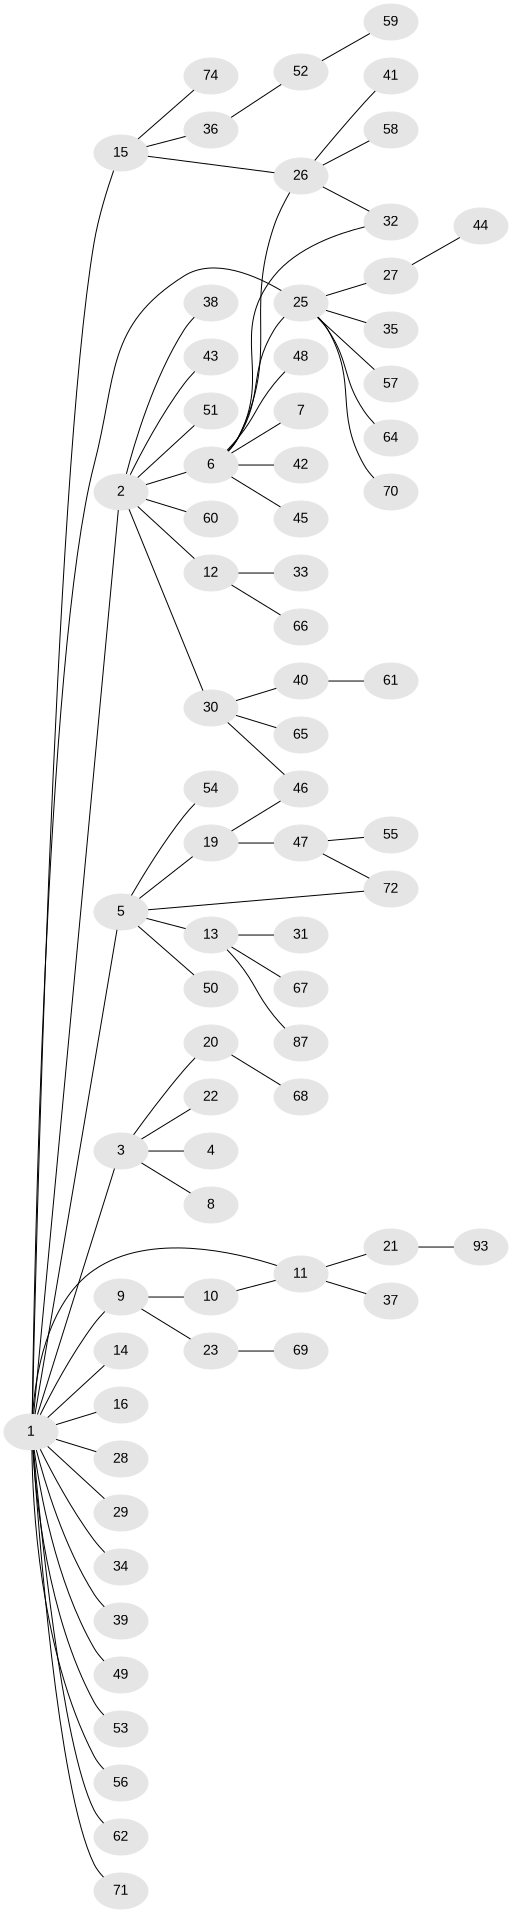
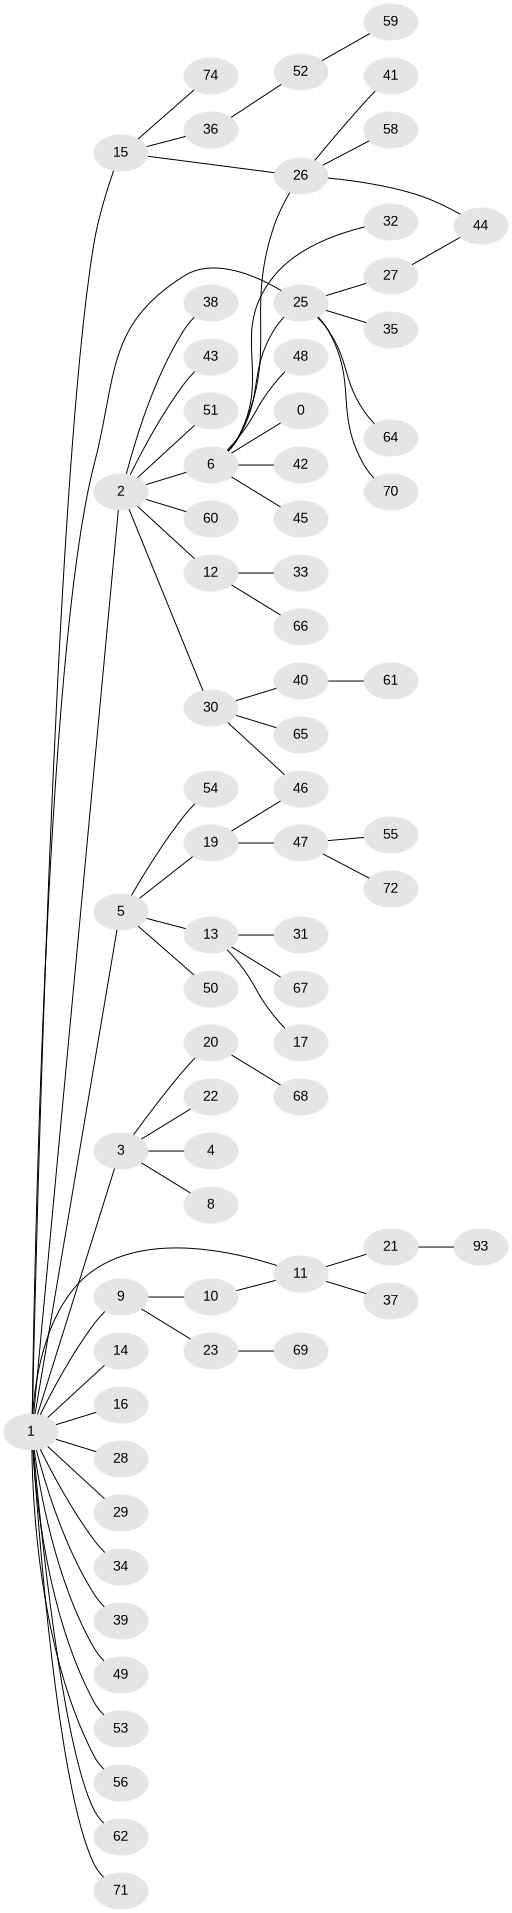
  graph {
    fontname="Liberation Sans"
    rankdir=LR
    node [color=gray90 fontname="Liberation Sans" style=filled]
    edge [fontname="Liberation Sans"]
    1
    2
    3
    5
    9
    11
    14
    15
    16
    25
    28
    29
    34
    39
    49
    53
    56
    62
    71
    6
    12
    30
    38
    43
    51
    60
    4
    8
    20
    22
    13
    19
    50
    54
    72
    10
    23
    21
    37
    26
    n41 [label=74]
    36
    27
    35
-   57
    64
    70
-   7
+   7 [label=0]
    32
    42
    45
    48
    33
    66
    46
    40
    65
    68
-   17 [label=87]
+   17
    31
    67
    47
    41
    58
    69
    n66 [label=93]
    52
    55
    44
    61
    59
    1 -- 2
    1 -- 3
    1 -- 5
    1 -- 9
    1 -- 11
    1 -- 14
    1 -- 15
    1 -- 16
    1 -- 25
    1 -- 28
    1 -- 29
    1 -- 34
    1 -- 39
    1 -- 49
    1 -- 53
    1 -- 56
    1 -- 62
    1 -- 71
    2 -- 6
    2 -- 12
    2 -- 30
    2 -- 38
    2 -- 43
    2 -- 51
    2 -- 60
    3 -- 4
    3 -- 8
    3 -- 20
    3 -- 22
    5 -- 13
    5 -- 19
    5 -- 50
    5 -- 54
-   5 -- 72
    9 -- 10
    9 -- 23
    11 -- 21
    11 -- 37
    15 -- 26
    15 -- n41
    15 -- 36
    25 -- 27
    25 -- 35
-   25 -- 57
    25 -- 64
    25 -- 70
    6 -- 25
    6 -- 26
    6 -- 7
    6 -- 32
    6 -- 42
    6 -- 45
    6 -- 48
    12 -- 33
    12 -- 66
    30 -- 46
    30 -- 40
    30 -- 65
    20 -- 68
    13 -- 17
    13 -- 31
    13 -- 67
    19 -- 46
    19 -- 47
    10 -- 11
    23 -- 69
    21 -- n66
-   26 -- 32
+   26 -- 44
    26 -- 41
    26 -- 58
    36 -- 52
    27 -- 44
    40 -- 61
    47 -- 72
    47 -- 55
    52 -- 59
  }
